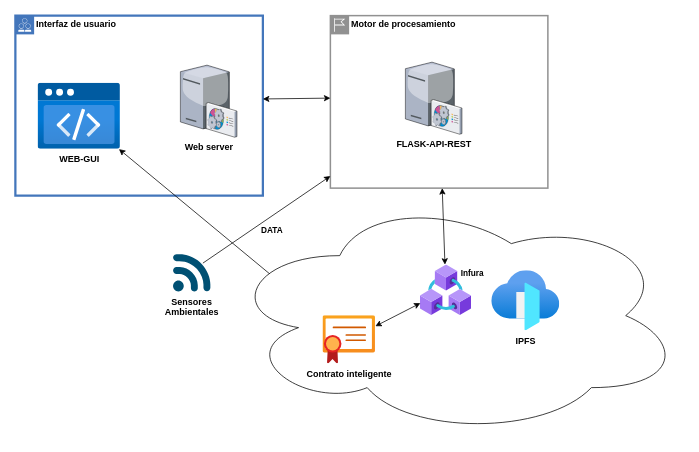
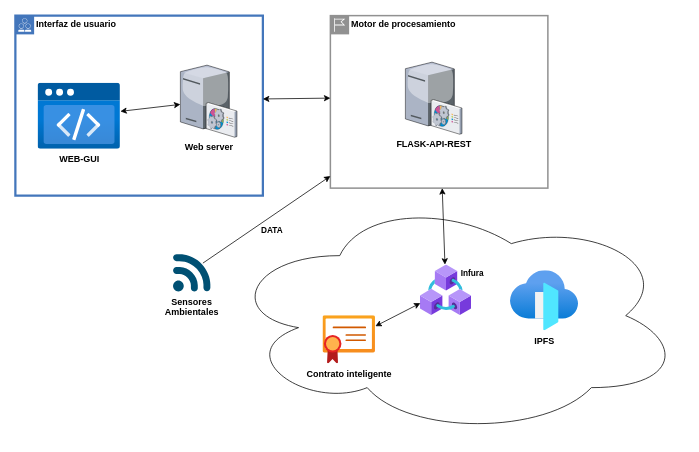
  <mxCell id="0" />
  <mxCell id="1" parent="0" />
  <mxCell id="2" value="&lt;b&gt;Motor de procesamiento&lt;/b&gt;" style="shape=mxgraph.ibm.box;prType=region;fontStyle=0;verticalAlign=top;align=left;spacingLeft=32;spacingTop=4;fillColor=none;rounded=0;whiteSpace=wrap;html=1;strokeColor=#919191;strokeWidth=2;dashed=0;container=1;spacing=-4;collapsible=0;expand=0;recursiveResize=0;" parent="1" vertex="1"><mxGeometry x="440" y="20" width="290" height="230" as="geometry" /></mxCell>
  <mxCell id="3" value="&lt;div align=&quot;center&quot;&gt;&lt;b&gt;FLASK-API-REST&lt;/b&gt;&lt;/div&gt;" style="verticalLabelPosition=bottom;sketch=0;aspect=fixed;html=1;verticalAlign=top;strokeColor=none;align=center;outlineConnect=0;shape=mxgraph.citrix.command_center;" parent="2" vertex="1"><mxGeometry x="100" y="62" width="75.5" height="96" as="geometry" /></mxCell>
  <mxCell id="4" value="&lt;div&gt;&lt;b&gt;Sensores &lt;br&gt;&lt;/b&gt;&lt;/div&gt;&lt;div&gt;&lt;b&gt;Ambientales&lt;/b&gt;&lt;br&gt;&lt;/div&gt;" style="points=[[0.005,0.09,0],[0.08,0,0],[0.76,0.25,0],[1,0.92,0],[0.91,0.995,0],[0.57,0.995,0],[0.045,0.955,0],[0.005,0.43,0]];verticalLabelPosition=bottom;sketch=0;html=1;verticalAlign=top;aspect=fixed;align=center;pointerEvents=1;shape=mxgraph.cisco19.3g_4g_indicator;fillColor=#005073;strokeColor=none;" parent="1" vertex="1"><mxGeometry x="230" y="338" width="50" height="50" as="geometry" /></mxCell>
  <mxCell id="5" value="" style="html=1;labelBackgroundColor=#ffffff;endArrow=classic;endFill=1;endSize=6;jettySize=auto;orthogonalLoop=1;strokeWidth=1;fontSize=14;rounded=0;exitX=1.1;exitY=0.44;exitDx=0;exitDy=0;exitPerimeter=0;" parent="1" target="2" edge="1"><mxGeometry width="60" height="60" relative="1" as="geometry"><mxPoint x="270" y="350" as="sourcePoint" /><mxPoint x="455" y="216.16" as="targetPoint" /></mxGeometry></mxCell>
  <mxCell id="6" value="&lt;b&gt;DATA&lt;/b&gt;" style="edgeLabel;html=1;align=center;verticalAlign=middle;resizable=0;points=[];" parent="5" vertex="1" connectable="0"><mxGeometry x="-0.224" y="-1" relative="1" as="geometry"><mxPoint x="25" as="offset" /></mxGeometry></mxCell>
  <mxCell id="7" value="&lt;b&gt;Interfaz de usuario&lt;/b&gt;" style="shape=mxgraph.ibm.box;prType=public;fontStyle=0;verticalAlign=top;align=left;spacingLeft=32;spacingTop=4;fillColor=none;rounded=0;whiteSpace=wrap;html=1;strokeColor=#4376BB;strokeWidth=3;dashed=0;container=1;spacing=-4;collapsible=0;expand=0;recursiveResize=0;" parent="1" vertex="1"><mxGeometry x="20" y="20" width="330" height="240" as="geometry" /></mxCell>
  <mxCell id="8" value="&lt;b&gt;WEB-GUI&lt;/b&gt;" style="image;aspect=fixed;html=1;points=[];align=center;fontSize=12;image=img/lib/azure2/preview/Static_Apps.svg;" parent="7" vertex="1"><mxGeometry x="30" y="90" width="110" height="88" as="geometry" /></mxCell>
  <mxCell id="9" value="&lt;b&gt;Web server&lt;/b&gt;" style="verticalLabelPosition=bottom;sketch=0;aspect=fixed;html=1;verticalAlign=top;strokeColor=none;align=center;outlineConnect=0;shape=mxgraph.citrix.command_center;" parent="7" vertex="1"><mxGeometry x="220" y="66" width="75.5" height="96" as="geometry" /></mxCell>
- <mxCell id="10" value="" style="html=1;labelBackgroundColor=#ffffff;startArrow=classic;startFill=1;startSize=6;endArrow=classic;endFill=1;endSize=6;jettySize=auto;orthogonalLoop=1;strokeWidth=1;fontSize=14;rounded=0;" parent="7" source="8" target="13" edge="1"><mxGeometry width="60" height="60" relative="1" as="geometry"><mxPoint x="150" y="150" as="sourcePoint" /><mxPoint x="210" y="90" as="targetPoint" /></mxGeometry></mxCell>
+ <mxCell id="10" value="" style="html=1;labelBackgroundColor=#ffffff;startArrow=classic;startFill=1;startSize=6;endArrow=classic;endFill=1;endSize=6;jettySize=auto;orthogonalLoop=1;strokeWidth=1;fontSize=14;rounded=0;" parent="7" source="8" target="9" edge="1"><mxGeometry width="60" height="60" relative="1" as="geometry"><mxPoint x="150" y="150" as="sourcePoint" /><mxPoint x="210" y="90" as="targetPoint" /></mxGeometry></mxCell>
  <mxCell id="11" value="" style="html=1;labelBackgroundColor=#ffffff;startArrow=classic;startFill=1;startSize=6;endArrow=classic;endFill=1;endSize=6;jettySize=auto;orthogonalLoop=1;strokeWidth=1;fontSize=14;rounded=0;exitX=1;exitY=0.463;exitDx=0;exitDy=0;exitPerimeter=0;" parent="1" source="7" edge="1"><mxGeometry width="60" height="60" relative="1" as="geometry"><mxPoint x="370" y="150" as="sourcePoint" /><mxPoint x="440" y="130" as="targetPoint" /></mxGeometry></mxCell>
  <mxCell id="12" value="" style="ellipse;shape=cloud;whiteSpace=wrap;html=1;" vertex="1" parent="1"><mxGeometry x="300" y="260" width="610" height="320" as="geometry" /></mxCell>
  <mxCell id="13" value="&lt;b&gt;Contrato inteligente&lt;/b&gt;" style="image;aspect=fixed;html=1;points=[];align=center;fontSize=12;image=img/lib/azure2/app_services/App_Service_Certificates.svg;" parent="1" vertex="1"><mxGeometry x="430" y="420" width="70" height="64" as="geometry" /></mxCell>
  <mxCell id="14" value="" style="endArrow=classic;startArrow=classic;html=1;rounded=0;" parent="1" source="17" target="2" edge="1"><mxGeometry width="50" height="50" relative="1" as="geometry"><mxPoint x="390" y="210" as="sourcePoint" /><mxPoint x="517" y="250" as="targetPoint" /></mxGeometry></mxCell>
  <mxCell id="15" value="&lt;b&gt;Infura&lt;/b&gt;" style="edgeLabel;html=1;align=center;verticalAlign=middle;resizable=0;points=[];" parent="14" vertex="1" connectable="0"><mxGeometry x="-0.406" y="3" relative="1" as="geometry"><mxPoint x="40" y="41" as="offset" /></mxGeometry></mxCell>
- <mxCell id="16" value="&lt;b&gt;IPFS&lt;/b&gt;" style="image;aspect=fixed;html=1;points=[];align=center;fontSize=12;image=img/lib/azure2/networking/Front_Doors.svg;" parent="1" vertex="1"><mxGeometry x="655" y="360" width="90.67" height="80" as="geometry" /></mxCell>
+ <mxCell id="16" value="&lt;b&gt;IPFS&lt;/b&gt;" style="image;aspect=fixed;html=1;points=[];align=center;fontSize=12;image=img/lib/azure2/networking/Front_Doors.svg;" parent="1" vertex="1"><mxGeometry x="680" y="360" width="90.67" height="80" as="geometry" /></mxCell>
  <mxCell id="17" value="" style="image;aspect=fixed;html=1;points=[];align=center;fontSize=12;image=img/lib/azure2/blockchain/Azure_Blockchain_Service.svg;" vertex="1" parent="1"><mxGeometry x="560" y="352" width="68" height="68" as="geometry" /></mxCell>
  <mxCell id="18" value="" style="endArrow=classic;startArrow=classic;html=1;rounded=0;" edge="1" parent="1" source="13" target="17"><mxGeometry width="50" height="50" relative="1" as="geometry"><mxPoint x="390" y="410" as="sourcePoint" /><mxPoint x="440" y="360" as="targetPoint" /></mxGeometry></mxCell>
